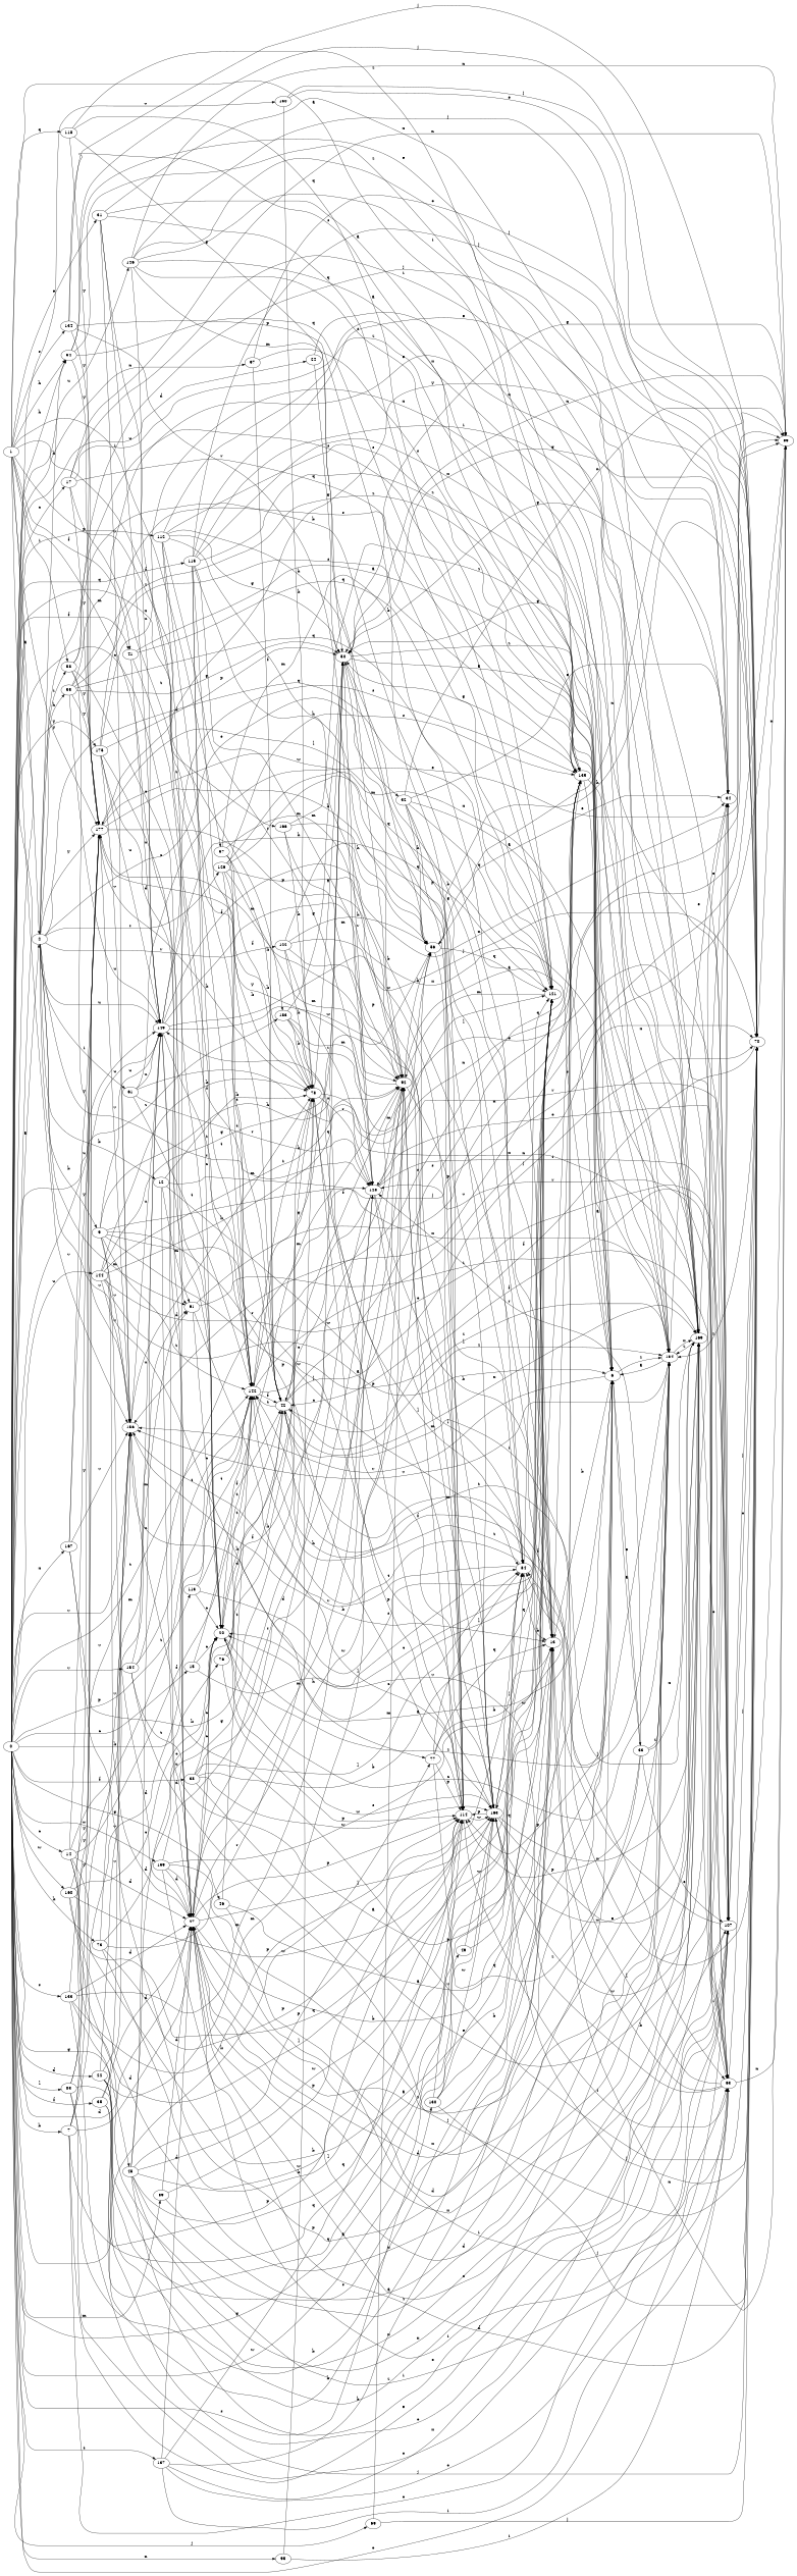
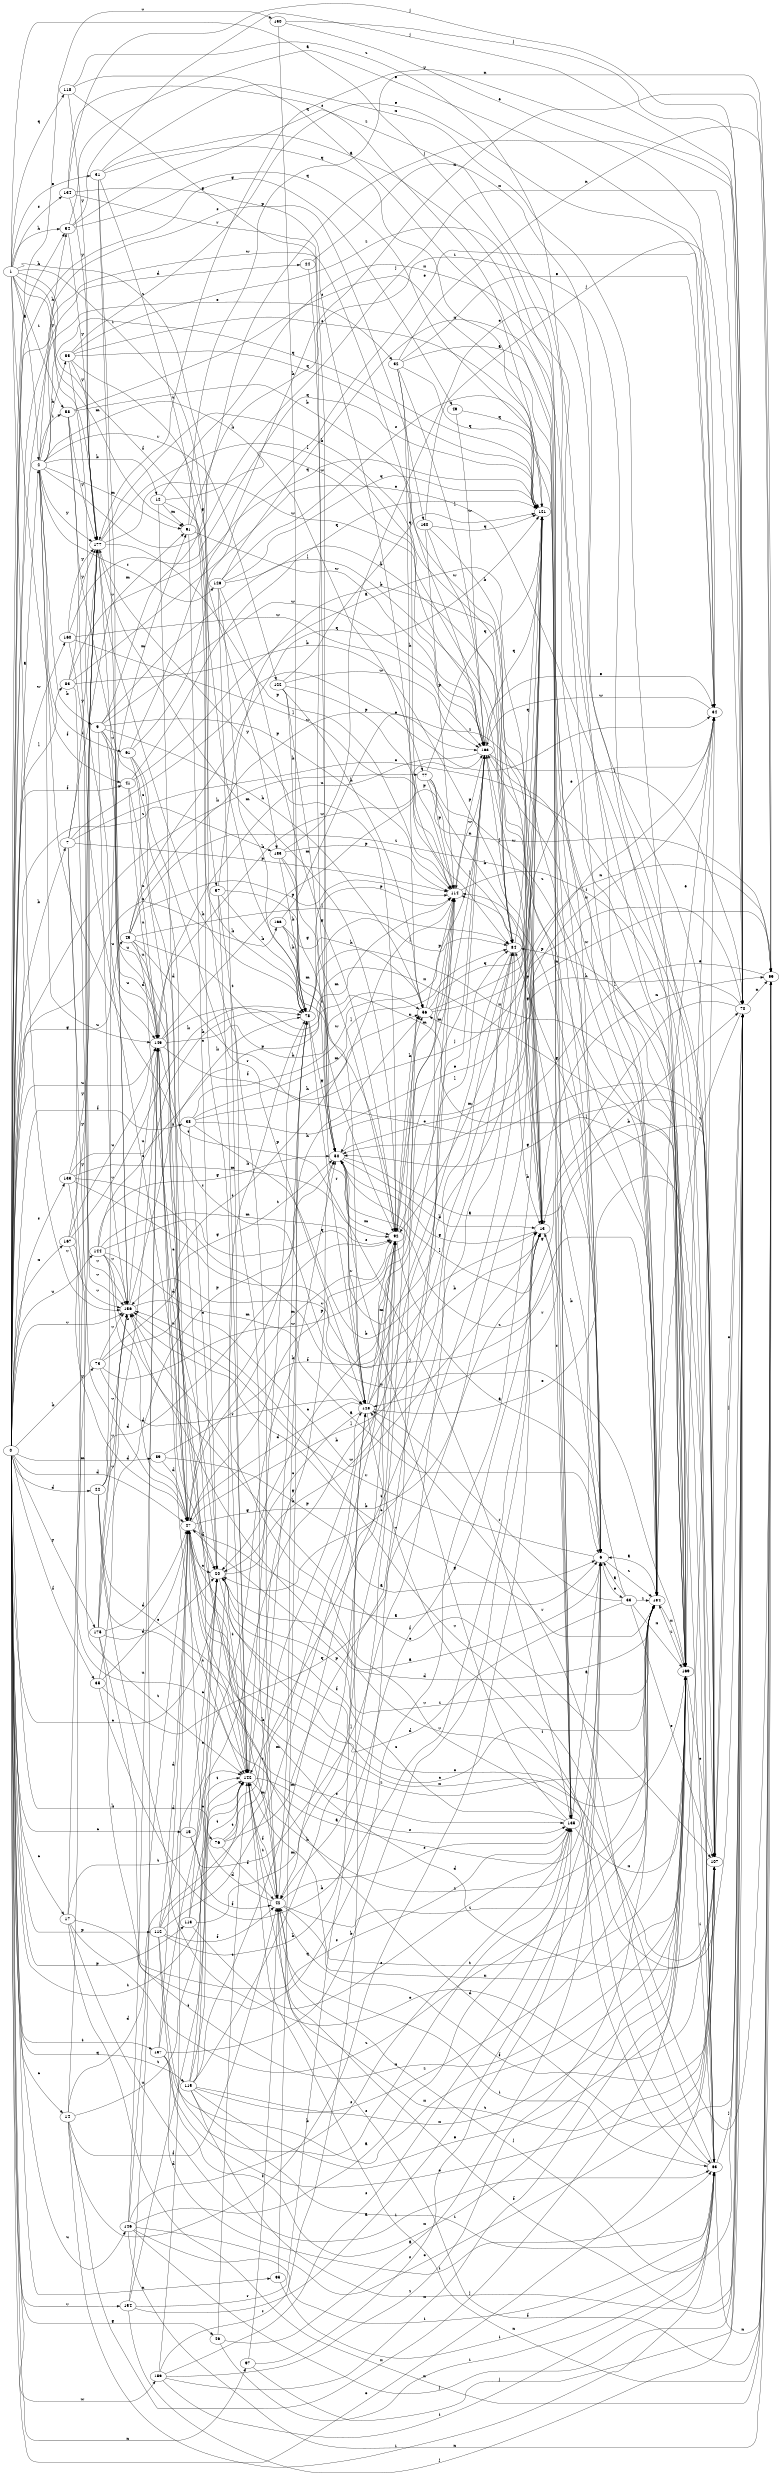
  strict digraph {
    rankdir=LR
    0
    2
    7
    14
    15
    17
    20
    22
    24
    27
    35
    38
    41
    45
    46
    49
    54
-   69
    73
    76
    77
    83
    89
    95
    97
    107
    112
    113
    115
    130
    133
    137
    142
    144
    146
    149
    150
    154
    156
    159
    160
    163
    166
    167
    175
    183
    58
    91
    177
    9
    12
    32
    55
    61
    70
    121
    122
    126
    128
    114
    34
    42
    13
    169
    63
    84
    184
    99
    6
    135
    92
    50
    56
    78
    1
    31
    57
    118
    134
    33
    0 -> 2 [label=a]
    0 -> 7 [label=b]
    0 -> 14 [label=c]
    0 -> 15 [label=c]
    0 -> 17 [label=c]
    0 -> 20 [label=c]
    0 -> 22 [label=d]
    0 -> 24 [label=d]
    0 -> 27 [label=d]
    0 -> 35 [label=f]
    0 -> 38 [label=f]
    0 -> 41 [label=f]
    0 -> 45 [label=g]
    0 -> 46 [label=g]
    0 -> 49 [label=g]
    0 -> 54 [label=h]
-   0 -> 69 [label=j]
    0 -> 73 [label=k]
    0 -> 76 [label=k]
    0 -> 77 [label=k]
    0 -> 83 [label=l]
    0 -> 89 [label=m]
    0 -> 95 [label=n]
    0 -> 97 [label=n]
    0 -> 107 [label=o]
    0 -> 112 [label=p]
    0 -> 113 [label=p]
    0 -> 115 [label=q]
    0 -> 130 [label=s]
    0 -> 133 [label=s]
    0 -> 137 [label=t]
    0 -> 142 [label=t]
    0 -> 144 [label=u]
    0 -> 146 [label=u]
    0 -> 149 [label=u]
    0 -> 150 [label=v]
    0 -> 154 [label=v]
    0 -> 156 [label=v]
    0 -> 159 [label=w]
    0 -> 160 [label=w]
    0 -> 163 [label=w]
    0 -> 166 [label=x]
    0 -> 167 [label=x]
    0 -> 175 [label=y]
    0 -> 183 [label=z]
    2 -> 54 [label=h]
    2 -> 77 [label=k]
    2 -> 149 [label=u]
    2 -> 58 [label=i]
    2 -> 91 [label=m]
    2 -> 177 [label=y]
    2 -> 9 [label=b]
    2 -> 12 [label=b]
    2 -> 32 [label=e]
    2 -> 55 [label=h]
    2 -> 61 [label=i]
    2 -> 70 [label=j]
    2 -> 121 [label=q]
    2 -> 122 [label=r]
    2 -> 126 [label=r]
    2 -> 128 [label=r]
    7 -> 27 [label=d]
    7 -> 107 [label=o]
    7 -> 142 [label=t]
    7 -> 91 [label=m]
    7 -> 177 [label=y]
    7 -> 114 [label=p]
    7 -> 34 [label=e]
    14 -> 27 [label=d]
    14 -> 142 [label=t]
    14 -> 177 [label=y]
    14 -> 42 [label=f]
    14 -> 13 [label=b]
    14 -> 169 [label=x]
    14 -> 63 [label=i]
    15 -> 20 [label=c]
    15 -> 42 [label=f]
    15 -> 84 [label=l]
    17 -> 142 [label=t]
    17 -> 177 [label=y]
    17 -> 121 [label=q]
    17 -> 63 [label=i]
    17 -> 184 [label=z]
    17 -> 99 [label=n]
    20 -> 142 [label=t]
    20 -> 163 [label=w]
    20 -> 184 [label=z]
    20 -> 6 [label=a]
    22 -> 107 [label=o]
    22 -> 156 [label=v]
    22 -> 91 [label=m]
    22 -> 184 [label=z]
    22 -> 135 [label=s]
    22 -> 92 [label=m]
    24 -> 169 [label=x]
    24 -> 50 [label=g]
    27 -> 20 [label=c]
    27 -> 107 [label=o]
    27 -> 149 [label=u]
    27 -> 114 [label=p]
    27 -> 13 [label=b]
    27 -> 169 [label=x]
    27 -> 84 [label=l]
    27 -> 6 [label=a]
    27 -> 92 [label=m]
    27 -> 56 [label=h]
    35 -> 27 [label=d]
    35 -> 156 [label=v]
    35 -> 121 [label=q]
    35 -> 13 [label=b]
    38 -> 20 [label=c]
    38 -> 163 [label=w]
    38 -> 34 [label=e]
    38 -> 13 [label=b]
    38 -> 84 [label=l]
    38 -> 56 [label=h]
    41 -> 149 [label=u]
    41 -> 121 [label=q]
    41 -> 42 [label=f]
    41 -> 6 [label=a]
    45 -> 20 [label=c]
    45 -> 107 [label=o]
    45 -> 149 [label=u]
    45 -> 163 [label=w]
    45 -> 121 [label=q]
    45 -> 114 [label=p]
    45 -> 169 [label=x]
    45 -> 84 [label=l]
    45 -> 184 [label=z]
    46 -> 142 [label=t]
    46 -> 63 [label=i]
    46 -> 6 [label=a]
    49 -> 163 [label=w]
    49 -> 121 [label=q]
    54 -> 177 [label=y]
    54 -> 70 [label=j]
    54 -> 121 [label=q]
    54 -> 34 [label=e]
    54 -> 184 [label=z]
-   69 -> 70 [label=j]
-   69 -> 92 [label=m]
    73 -> 156 [label=v]
    73 -> 163 [label=w]
    73 -> 128 [label=r]
    73 -> 114 [label=p]
    73 -> 50 [label=g]
    76 -> 142 [label=t]
    76 -> 114 [label=p]
    76 -> 42 [label=f]
    76 -> 78 [label=k]
    77 -> 121 [label=q]
    77 -> 114 [label=p]
    77 -> 13 [label=b]
    77 -> 84 [label=l]
    77 -> 184 [label=z]
    83 -> 107 [label=o]
    83 -> 156 [label=v]
    83 -> 177 [label=y]
    83 -> 121 [label=q]
    83 -> 13 [label=b]
    89 -> 27 [label=d]
-   89 -> 114 [label=p]
+   89 -> 114 [label=f]
    89 -> 6 [label=a]
    95 -> 63 [label=i]
    95 -> 78 [label=k]
    97 -> 70 [label=j]
    97 -> 42 [label=f]
    97 -> 135 [label=s]
    107 -> 27 [label=d]
    107 -> 142 [label=t]
    107 -> 70 [label=j]
    107 -> 128 [label=r]
    107 -> 42 [label=f]
    107 -> 50 [label=g]
    112 -> 27 [label=d]
    112 -> 128 [label=r]
    112 -> 42 [label=f]
    112 -> 169 [label=x]
    112 -> 135 [label=s]
    112 -> 92 [label=m]
    112 -> 50 [label=g]
    112 -> 56 [label=h]
    113 -> 20 [label=c]
    113 -> 142 [label=t]
    113 -> 135 [label=s]
    113 -> 92 [label=m]
    115 -> 20 [label=c]
    115 -> 142 [label=t]
    115 -> 70 [label=j]
    115 -> 34 [label=e]
    115 -> 169 [label=x]
    115 -> 63 [label=i]
    115 -> 184 [label=z]
    115 -> 92 [label=m]
    115 -> 56 [label=h]
    115 -> 78 [label=k]
    130 -> 163 [label=w]
    130 -> 70 [label=j]
    130 -> 121 [label=q]
    130 -> 114 [label=p]
    130 -> 13 [label=b]
    133 -> 27 [label=d]
    133 -> 177 [label=y]
    133 -> 70 [label=j]
    133 -> 114 [label=p]
    133 -> 169 [label=x]
    133 -> 92 [label=m]
    137 -> 27 [label=d]
    137 -> 107 [label=o]
    137 -> 114 [label=p]
    137 -> 13 [label=b]
    137 -> 169 [label=x]
    137 -> 63 [label=i]
    142 -> 42 [label=f]
    142 -> 184 [label=z]
    142 -> 99 [label=n]
    142 -> 135 [label=s]
    142 -> 50 [label=g]
    144 -> 27 [label=d]
    144 -> 107 [label=o]
    144 -> 156 [label=v]
    144 -> 121 [label=q]
    144 -> 6 [label=a]
    144 -> 92 [label=m]
    144 -> 50 [label=g]
    144 -> 78 [label=k]
    146 -> 107 [label=o]
    146 -> 149 [label=u]
    146 -> 70 [label=j]
    146 -> 63 [label=i]
    146 -> 99 [label=n]
    146 -> 6 [label=a]
    146 -> 135 [label=s]
    146 -> 92 [label=m]
    149 -> 27 [label=d]
    149 -> 142 [label=t]
    149 -> 163 [label=w]
    149 -> 70 [label=j]
    149 -> 169 [label=x]
    149 -> 99 [label=n]
    149 -> 135 [label=s]
    149 -> 56 [label=h]
    150 -> 70 [label=j]
    150 -> 34 [label=e]
    150 -> 78 [label=k]
    154 -> 142 [label=t]
    154 -> 149 [label=u]
    154 -> 70 [label=j]
    154 -> 128 [label=r]
    154 -> 6 [label=a]
    156 -> 149 [label=u]
    156 -> 13 [label=b]
    156 -> 78 [label=k]
    159 -> 27 [label=d]
    159 -> 128 [label=r]
    159 -> 169 [label=x]
    159 -> 63 [label=i]
    159 -> 184 [label=z]
    159 -> 135 [label=s]
    160 -> 20 [label=c]
    160 -> 163 [label=w]
    160 -> 177 [label=y]
    160 -> 121 [label=q]
    160 -> 84 [label=l]
    163 -> 149 [label=u]
    163 -> 70 [label=j]
    163 -> 121 [label=q]
    163 -> 114 [label=p]
    163 -> 34 [label=e]
    163 -> 169 [label=x]
    163 -> 84 [label=l]
    163 -> 92 [label=m]
    166 -> 184 [label=z]
    166 -> 92 [label=m]
    166 -> 56 [label=h]
    166 -> 78 [label=k]
    167 -> 149 [label=u]
    167 -> 156 [label=v]
    167 -> 177 [label=y]
    167 -> 6 [label=a]
    167 -> 78 [label=k]
    175 -> 20 [label=c]
    175 -> 27 [label=d]
    175 -> 149 [label=u]
    175 -> 156 [label=v]
    175 -> 169 [label=x]
    175 -> 135 [label=s]
    175 -> 50 [label=p]
    183 -> 107 [label=o]
    183 -> 114 [label=p]
    183 -> 92 [label=m]
    183 -> 50 [label=g]
    183 -> 78 [label=k]
    58 -> 20 [label=c]
    58 -> 156 [label=v]
    58 -> 177 [label=y]
    58 -> 13 [label=b]
    58 -> 135 [label=s]
    91 -> 20 [label=c]
    91 -> 163 [label=w]
    91 -> 63 [label=i]
    91 -> 99 [label=n]
    177 -> 156 [label=v]
    177 -> 163 [label=w]
    177 -> 114 [label=p]
    177 -> 13 [label=b]
    177 -> 84 [label=l]
    177 -> 92 [label=m]
    177 -> 78 [label=k]
    9 -> 27 [label=d]
    9 -> 142 [label=t]
    9 -> 149 [label=u]
    9 -> 156 [label=v]
    9 -> 163 [label=w]
    9 -> 70 [label=j]
    9 -> 114 [label=p]
    9 -> 84 [label=l]
    9 -> 56 [label=h]
    12 -> 27 [label=d]
    12 -> 163 [label=w]
    12 -> 91 [label=m]
    12 -> 169 [label=x]
    12 -> 78 [label=k]
    32 -> 121 [label=q]
    32 -> 114 [label=p]
    32 -> 34 [label=e]
    32 -> 84 [label=l]
    32 -> 99 [label=n]
    32 -> 6 [label=a]
    32 -> 56 [label=h]
    55 -> 149 [label=u]
    55 -> 177 [label=y]
    55 -> 121 [label=q]
    55 -> 34 [label=e]
    55 -> 184 [label=z]
    55 -> 135 [label=s]
    55 -> 50 [label=g]
    61 -> 142 [label=t]
    61 -> 149 [label=u]
    61 -> 128 [label=r]
    61 -> 34 [label=e]
    61 -> 99 [label=n]
    70 -> 27 [label=d]
    70 -> 107 [label=o]
    70 -> 156 [label=v]
    70 -> 177 [label=y]
    70 -> 42 [label=f]
    70 -> 184 [label=z]
    70 -> 99 [label=n]
    70 -> 50 [label=g]
    70 -> 56 [label=h]
    121 -> 20 [label=c]
    121 -> 92 [label=m]
    122 -> 163 [label=w]
    122 -> 121 [label=q]
    122 -> 128 [label=r]
    122 -> 114 [label=p]
    122 -> 56 [label=h]
    122 -> 78 [label=k]
    126 -> 142 [label=t]
    126 -> 121 [label=q]
    126 -> 13 [label=b]
    126 -> 169 [label=x]
    126 -> 135 [label=s]
    126 -> 92 [label=m]
    126 -> 78 [label=k]
    128 -> 20 [label=c]
    128 -> 27 [label=d]
    128 -> 107 [label=o]
    128 -> 13 [label=b]
    128 -> 63 [label=i]
    128 -> 84 [label=l]
    128 -> 92 [label=m]
    114 -> 163 [label=w]
    114 -> 63 [label=i]
    114 -> 92 [label=m]
    34 -> 163 [label=w]
    34 -> 50 [label=g]
    42 -> 27 [label=d]
    42 -> 142 [label=t]
    42 -> 70 [label=j]
    42 -> 169 [label=x]
    42 -> 63 [label=i]
    42 -> 184 [label=z]
    42 -> 135 [label=s]
    42 -> 78 [label=k]
    13 -> 163 [label=w]
    13 -> 42 [label=f]
    13 -> 99 [label=n]
    13 -> 135 [label=s]
    13 -> 50 [label=g]
    169 -> 107 [label=o]
    169 -> 142 [label=t]
    169 -> 163 [label=w]
    169 -> 34 [label=e]
    169 -> 63 [label=i]
    169 -> 184 [label=z]
    63 -> 156 [label=v]
    63 -> 70 [label=j]
    63 -> 128 [label=r]
    63 -> 13 [label=b]
    63 -> 84 [label=l]
    63 -> 99 [label=n]
    84 -> 142 [label=t]
    84 -> 156 [label=v]
    84 -> 121 [label=q]
    84 -> 13 [label=b]
    184 -> 20 [label=c]
    184 -> 27 [label=d]
    184 -> 156 [label=v]
    184 -> 34 [label=e]
    184 -> 169 [label=x]
    184 -> 84 [label=l]
    184 -> 6 [label=a]
    99 -> 156 [label=v]
    99 -> 42 [label=f]
    99 -> 50 [label=g]
    6 -> 156 [label=v]
    6 -> 114 [label=p]
    6 -> 13 [label=b]
    6 -> 184 [label=z]
    6 -> 33 [label=e]
    135 -> 20 [label=c]
    135 -> 169 [label=x]
    135 -> 6 [label=a]
    135 -> 50 [label=g]
    92 -> 20 [label=c]
    92 -> 177 [label=y]
    92 -> 42 [label=f]
    92 -> 84 [label=l]
    92 -> 6 [label=a]
    92 -> 56 [label=h]
    50 -> 128 [label=r]
    50 -> 13 [label=b]
    50 -> 184 [label=z]
    50 -> 99 [label=n]
    50 -> 6 [label=a]
    50 -> 92 [label=m]
    56 -> 121 [label=q]
    56 -> 114 [label=p]
    56 -> 34 [label=e]
    56 -> 99 [label=n]
    78 -> 142 [label=t]
    78 -> 128 [label=r]
    78 -> 114 [label=p]
    78 -> 169 [label=x]
    78 -> 84 [label=l]
    78 -> 50 [label=g]
    1 -> 2 [label=a]
    1 -> 41 [label=f]
    1 -> 54 [label=h]
    1 -> 156 [label=v]
    1 -> 183 [label=z]
    1 -> 58 [label=i]
    1 -> 91 [label=m]
    1 -> 177 [label=y]
    1 -> 42 [label=f]
    1 -> 6 [label=a]
    1 -> 31 [label=e]
    1 -> 57 [label=i]
    1 -> 118 [label=q]
    1 -> 134 [label=s]
    31 -> 142 [label=t]
    31 -> 149 [label=u]
    31 -> 156 [label=v]
    31 -> 121 [label=q]
    31 -> 169 [label=x]
    31 -> 6 [label=a]
    57 -> 142 [label=t]
    57 -> 42 [label=f]
    57 -> 13 [label=b]
    57 -> 92 [label=m]
    57 -> 78 [label=k]
    118 -> 177 [label=y]
    118 -> 121 [label=q]
    118 -> 184 [label=z]
    118 -> 50 [label=g]
    134 -> 177 [label=y]
    134 -> 70 [label=j]
    134 -> 128 [label=r]
    134 -> 114 [label=p]
    134 -> 135 [label=s]
    33 -> 27 [label=d]
    33 -> 107 [label=e]
    33 -> 128 [label=r]
    33 -> 114 [label=p]
    33 -> 169 [label=x]
    33 -> 184 [label=z]
    33 -> 6 [label=a]
  }
